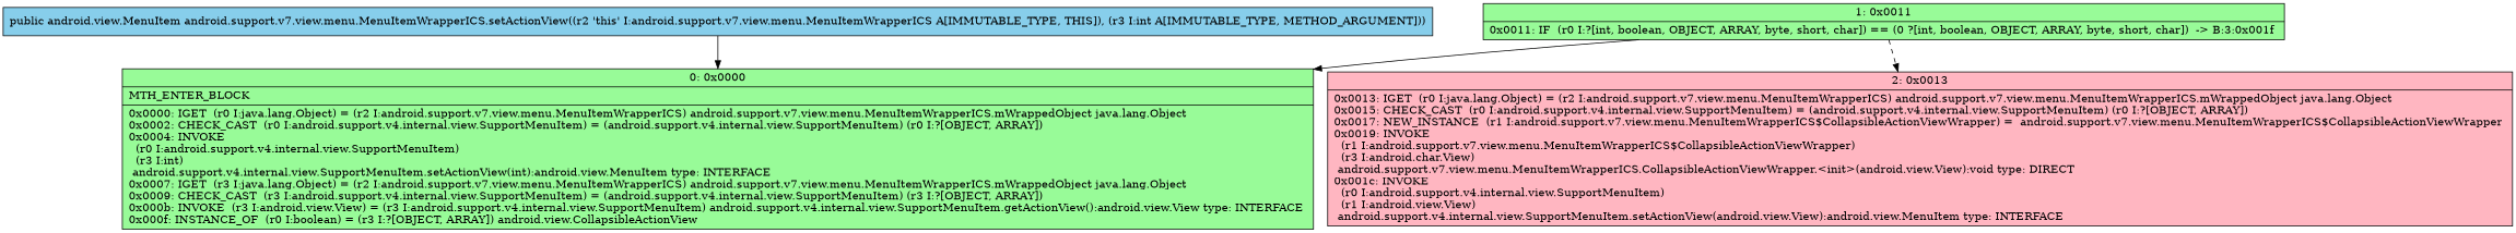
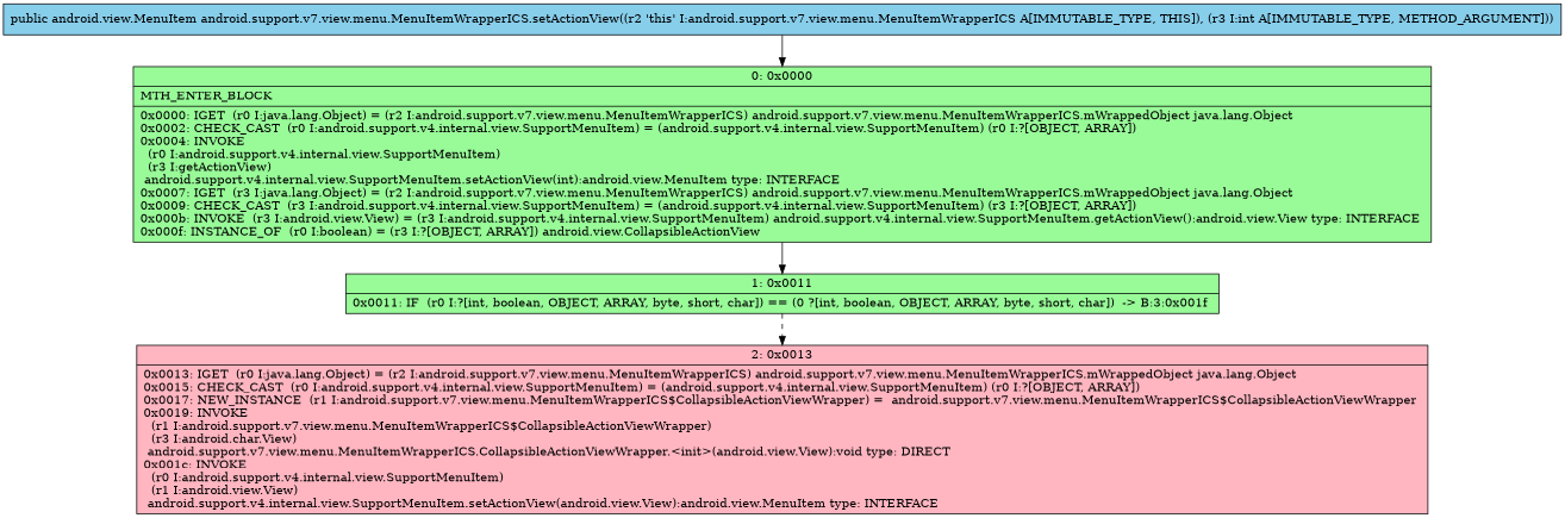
  digraph {
    node [fillcolor=palegreen shape=record style=filled]
-   n1 [label="{0\:\ 0x0000|MTH_ENTER_BLOCK\l|0x0000: IGET  (r0 I:java.lang.Object) = (r2 I:android.support.v7.view.menu.MenuItemWrapperICS) android.support.v7.view.menu.MenuItemWrapperICS.mWrappedObject java.lang.Object \l0x0002: CHECK_CAST  (r0 I:android.support.v4.internal.view.SupportMenuItem) = (android.support.v4.internal.view.SupportMenuItem) (r0 I:?[OBJECT, ARRAY]) \l0x0004: INVOKE  \l  (r0 I:android.support.v4.internal.view.SupportMenuItem)\l  (r3 I:int)\l android.support.v4.internal.view.SupportMenuItem.setActionView(int):android.view.MenuItem type: INTERFACE \l0x0007: IGET  (r3 I:java.lang.Object) = (r2 I:android.support.v7.view.menu.MenuItemWrapperICS) android.support.v7.view.menu.MenuItemWrapperICS.mWrappedObject java.lang.Object \l0x0009: CHECK_CAST  (r3 I:android.support.v4.internal.view.SupportMenuItem) = (android.support.v4.internal.view.SupportMenuItem) (r3 I:?[OBJECT, ARRAY]) \l0x000b: INVOKE  (r3 I:android.view.View) = (r3 I:android.support.v4.internal.view.SupportMenuItem) android.support.v4.internal.view.SupportMenuItem.getActionView():android.view.View type: INTERFACE \l0x000f: INSTANCE_OF  (r0 I:boolean) = (r3 I:?[OBJECT, ARRAY]) android.view.CollapsibleActionView \l}"]
+   n1 [label="{0\:\ 0x0000|MTH_ENTER_BLOCK\l|0x0000: IGET  (r0 I:java.lang.Object) = (r2 I:android.support.v7.view.menu.MenuItemWrapperICS) android.support.v7.view.menu.MenuItemWrapperICS.mWrappedObject java.lang.Object \l0x0002: CHECK_CAST  (r0 I:android.support.v4.internal.view.SupportMenuItem) = (android.support.v4.internal.view.SupportMenuItem) (r0 I:?[OBJECT, ARRAY]) \l0x0004: INVOKE  \l  (r0 I:android.support.v4.internal.view.SupportMenuItem)\l  (r3 I:getActionView)\l android.support.v4.internal.view.SupportMenuItem.setActionView(int):android.view.MenuItem type: INTERFACE \l0x0007: IGET  (r3 I:java.lang.Object) = (r2 I:android.support.v7.view.menu.MenuItemWrapperICS) android.support.v7.view.menu.MenuItemWrapperICS.mWrappedObject java.lang.Object \l0x0009: CHECK_CAST  (r3 I:android.support.v4.internal.view.SupportMenuItem) = (android.support.v4.internal.view.SupportMenuItem) (r3 I:?[OBJECT, ARRAY]) \l0x000b: INVOKE  (r3 I:android.view.View) = (r3 I:android.support.v4.internal.view.SupportMenuItem) android.support.v4.internal.view.SupportMenuItem.getActionView():android.view.View type: INTERFACE \l0x000f: INSTANCE_OF  (r0 I:boolean) = (r3 I:?[OBJECT, ARRAY]) android.view.CollapsibleActionView \l}"]
    n2 [label="{1\:\ 0x0011|0x0011: IF  (r0 I:?[int, boolean, OBJECT, ARRAY, byte, short, char]) == (0 ?[int, boolean, OBJECT, ARRAY, byte, short, char])  \-\> B:3:0x001f \l}"]
    n3 [fillcolor=lightpink label="{2\:\ 0x0013|0x0013: IGET  (r0 I:java.lang.Object) = (r2 I:android.support.v7.view.menu.MenuItemWrapperICS) android.support.v7.view.menu.MenuItemWrapperICS.mWrappedObject java.lang.Object \l0x0015: CHECK_CAST  (r0 I:android.support.v4.internal.view.SupportMenuItem) = (android.support.v4.internal.view.SupportMenuItem) (r0 I:?[OBJECT, ARRAY]) \l0x0017: NEW_INSTANCE  (r1 I:android.support.v7.view.menu.MenuItemWrapperICS$CollapsibleActionViewWrapper) =  android.support.v7.view.menu.MenuItemWrapperICS$CollapsibleActionViewWrapper \l0x0019: INVOKE  \l  (r1 I:android.support.v7.view.menu.MenuItemWrapperICS$CollapsibleActionViewWrapper)\l  (r3 I:android.char.View)\l android.support.v7.view.menu.MenuItemWrapperICS.CollapsibleActionViewWrapper.\<init\>(android.view.View):void type: DIRECT \l0x001c: INVOKE  \l  (r0 I:android.support.v4.internal.view.SupportMenuItem)\l  (r1 I:android.view.View)\l android.support.v4.internal.view.SupportMenuItem.setActionView(android.view.View):android.view.MenuItem type: INTERFACE \l}"]
    n4 [fillcolor=skyblue label="{public android.view.MenuItem android.support.v7.view.menu.MenuItemWrapperICS.setActionView((r2 'this' I:android.support.v7.view.menu.MenuItemWrapperICS A[IMMUTABLE_TYPE, THIS]), (r3 I:int A[IMMUTABLE_TYPE, METHOD_ARGUMENT])) }"]
-   n2 -> n1
+   n1 -> n2
    n2 -> n3 [style=dashed]
    n4 -> n1
  }
